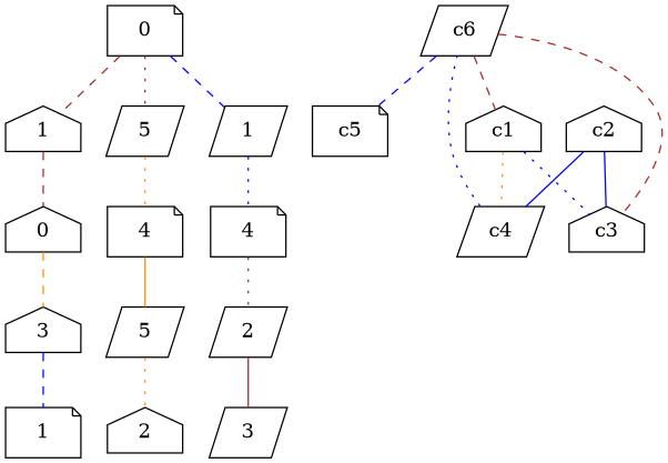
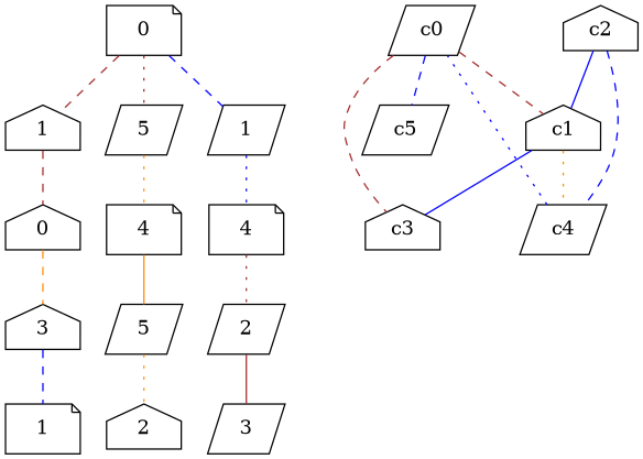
  graph {
    node [shape=house]
    edge [color=blue style=dashed]
    n1 [label=0 shape=note]
    n2 [label=1]
    n3 [label=5 shape=parallelogram]
    n4 [label=1 shape=parallelogram]
    n5 [label=0]
    n6 [label=4 shape=note]
    n7 [label=4 shape=note]
    n8 [label=3]
    n9 [label=1 shape=note]
    n10 [label=5 shape=parallelogram]
    n11 [label=2]
    n12 [label=2 shape=parallelogram]
    n13 [label=3 shape=parallelogram]
-   c0 [shape=parallelogram label=c6]
+   c0 [shape=parallelogram]
    c1
    c3
-   c5 [shape=note]
+   c5 [shape=parallelogram]
    c4 [shape=parallelogram]
    c2
    n1 -- n2 [color=brown]
    n1 -- n3 [color=brown style=dotted]
    n1 -- n4
    n2 -- n5 [color=brown]
    n3 -- n6 [color=darkorange style=dotted]
    n4 -- n7 [style=dotted]
    n5 -- n8 [color=darkorange]
    n6 -- n10 [color=darkorange style=solid]
    n7 -- n12 [color=brown style=dotted]
    n8 -- n9
    n10 -- n11 [color=darkorange style=dotted]
    n12 -- n13 [color=brown style=solid]
    c0 -- c1 [color=brown]
    c0 -- c3 [color=brown]
    c0 -- c5
-   c1 -- c3 [style=dotted]
+   c1 -- c3 [style=solid]
    c1 -- c4 [color=darkorange style=dotted]
    c4 -- c0 [style=dotted]
-   c2 -- c3 [style=solid]
-   c2 -- c4 [style=solid]
+   c2 -- c1 [style=solid]
+   c2 -- c4
  }
